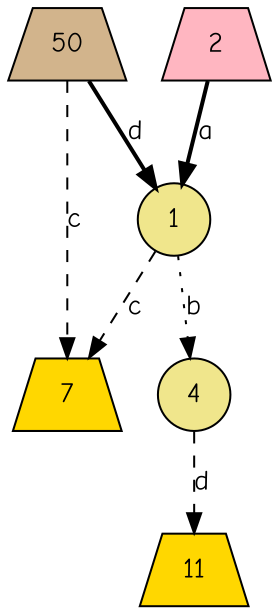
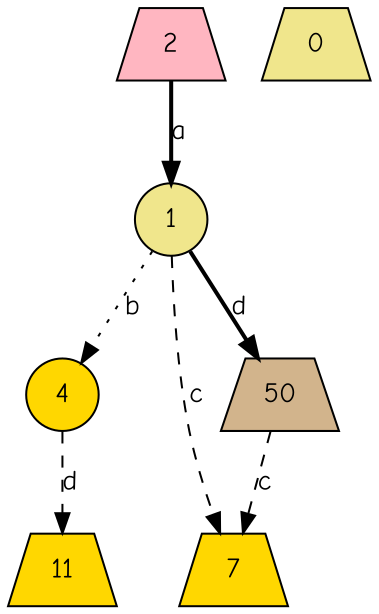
  strict digraph {
    fontname="Comic Neue"
    node [fillcolor=gold fontname="Comic Neue" shape=trapezium style=filled]
    edge [fontname="Comic Neue" style=dashed]
    1 [fillcolor=khaki shape=circle]
-   4 [fillcolor=khaki shape=circle]
+   4 [shape=circle]
    n3 [label=7]
    n4 [fillcolor=tan label=50]
    11
    2 [fillcolor=lightpink]
+   0 [fillcolor=khaki]
    1 -> 4 [label=b style=dotted]
    1 -> n3 [label=c]
-   n4 -> 1 [label=d style=bold]
+   1 -> n4 [label=d style=bold]
    4 -> 11 [label=d]
    n4 -> n3 [label=c]
    2 -> 1 [label=a style=bold]
  }
